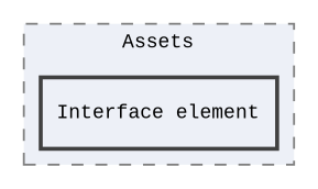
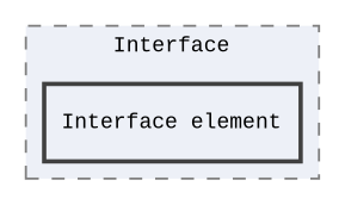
  digraph {
    compound=true
    fontname="Liberation Mono"
    n1 [color=grey25 fillcolor="#edf0f7" fontname="Liberation Mono" fontsize=10 label="Interface element" shape=box style="filled,bold,"]
    subgraph cluster_1 {
      bgcolor="#edf0f7"
      fontsize=10
-     label=Assets
+     label=Interface
      pencolor=grey50
      style="filled,dashed,"
      n1
    }
  }
